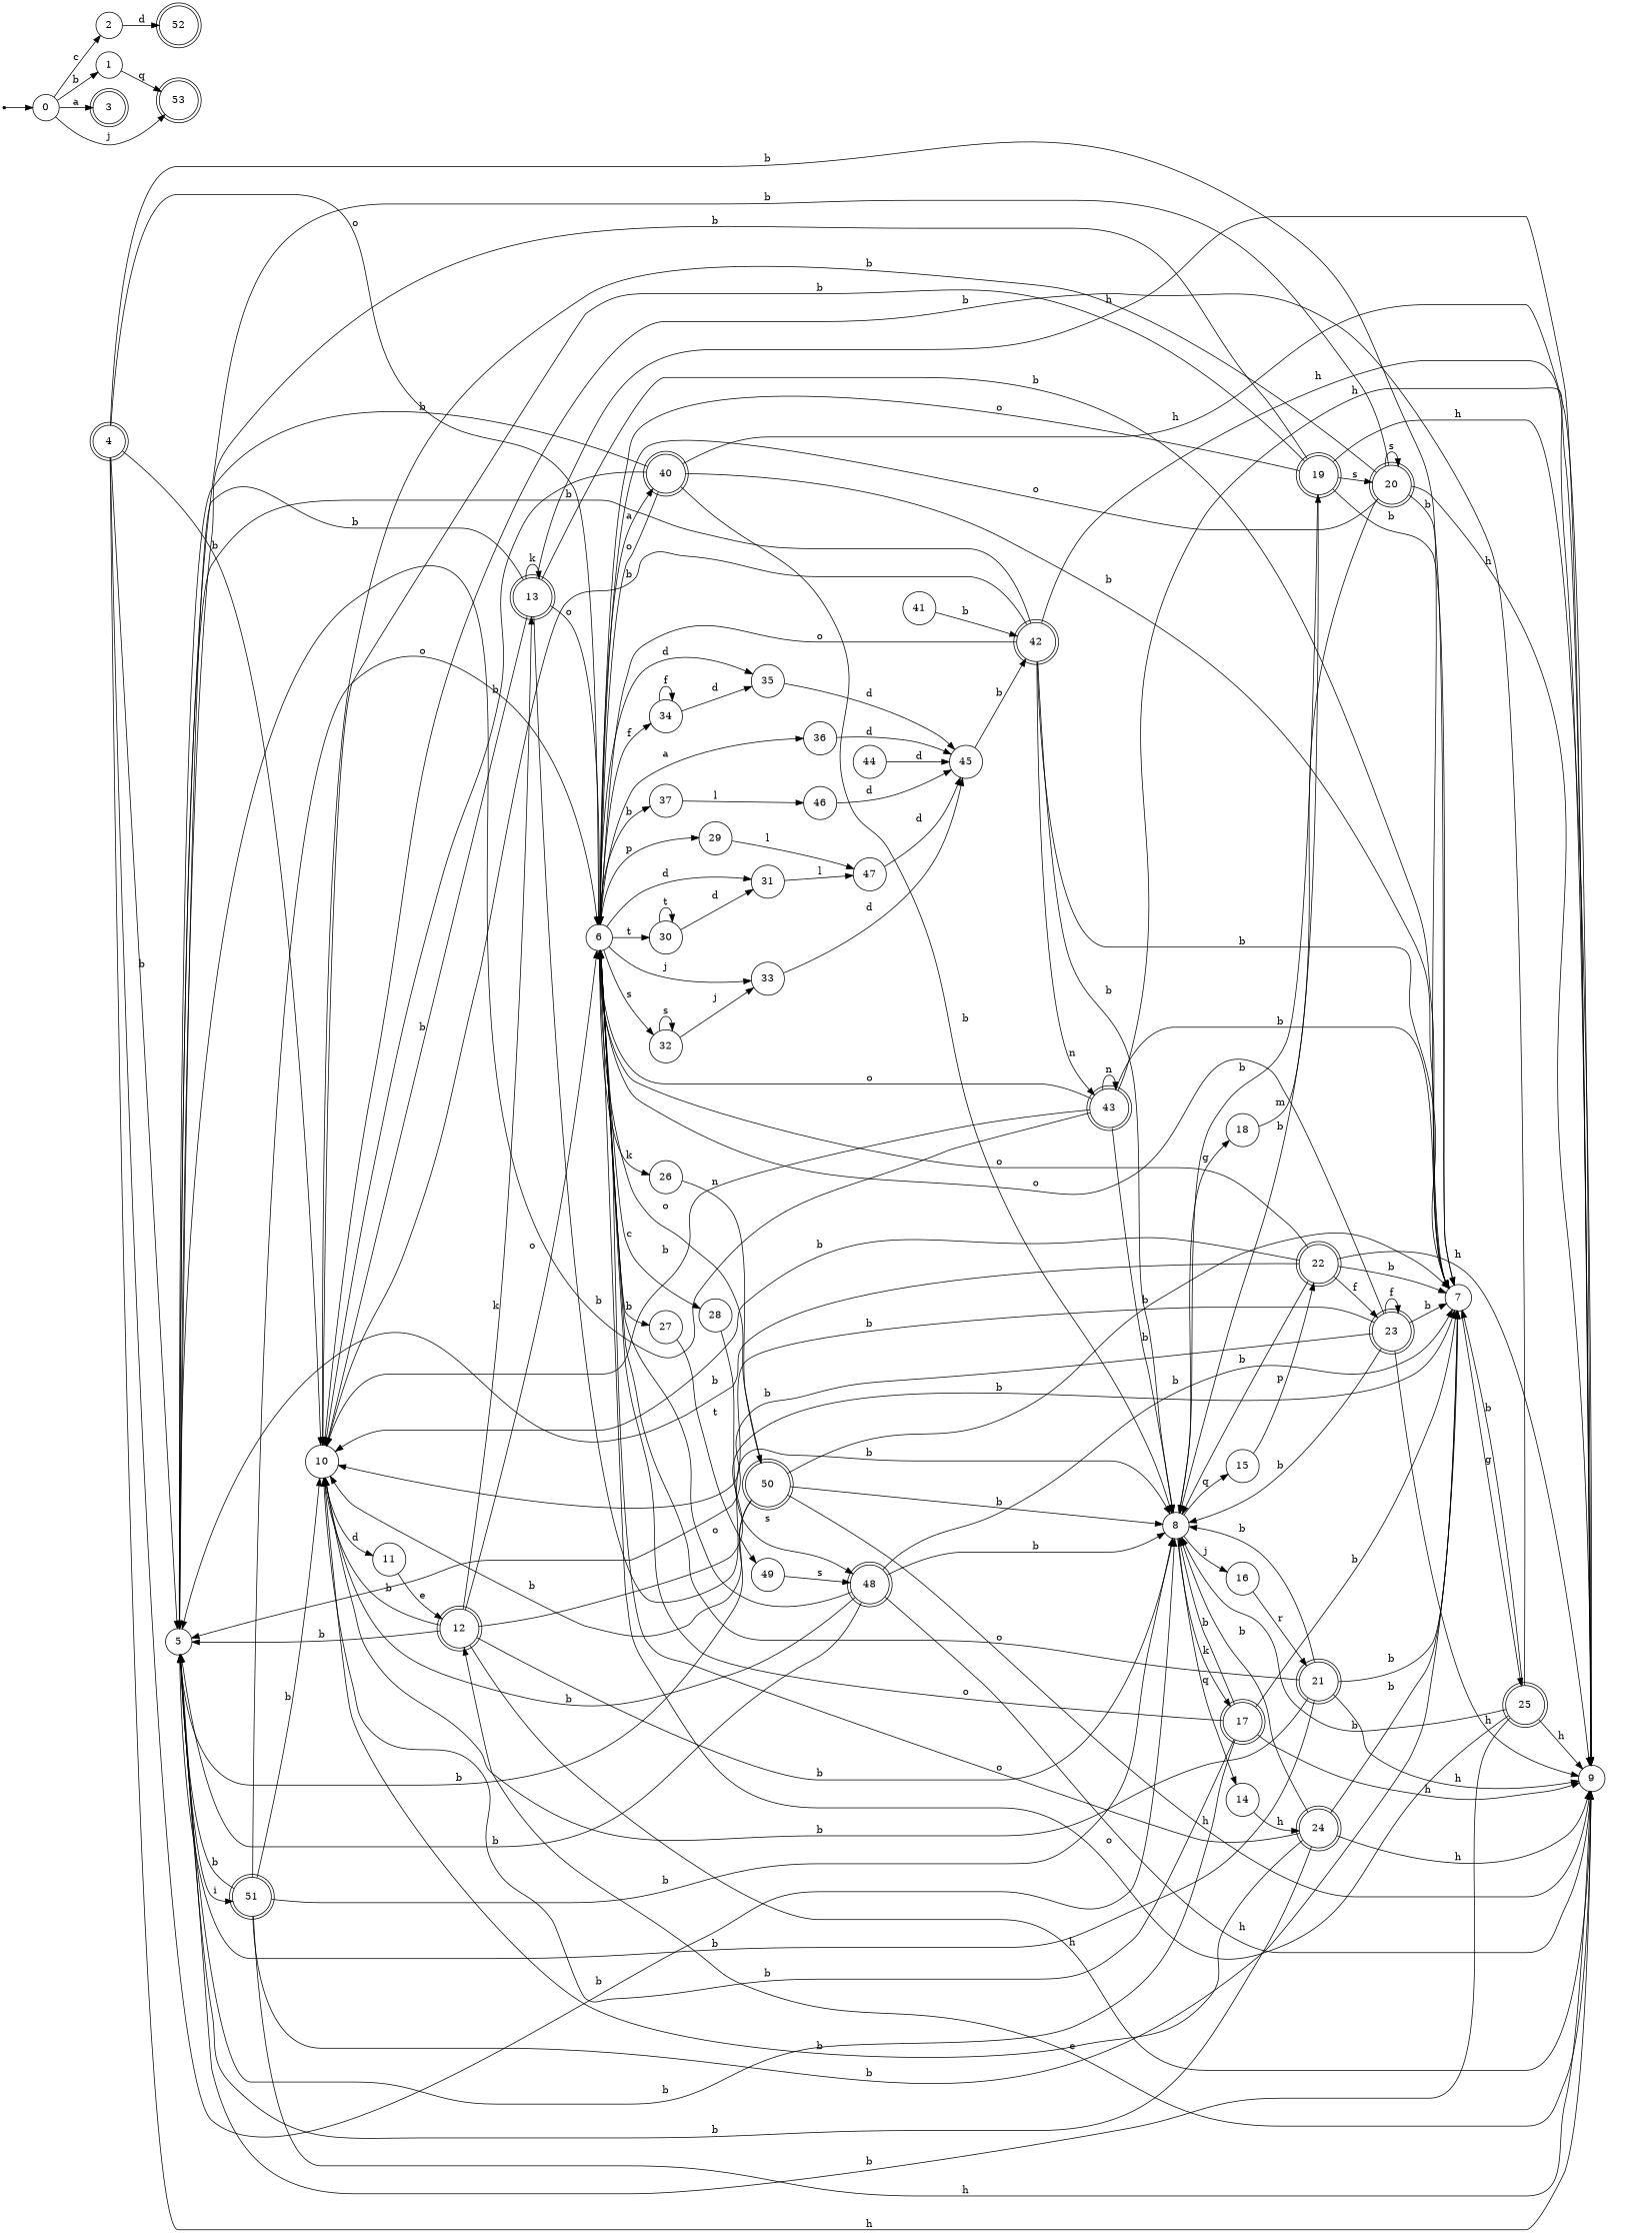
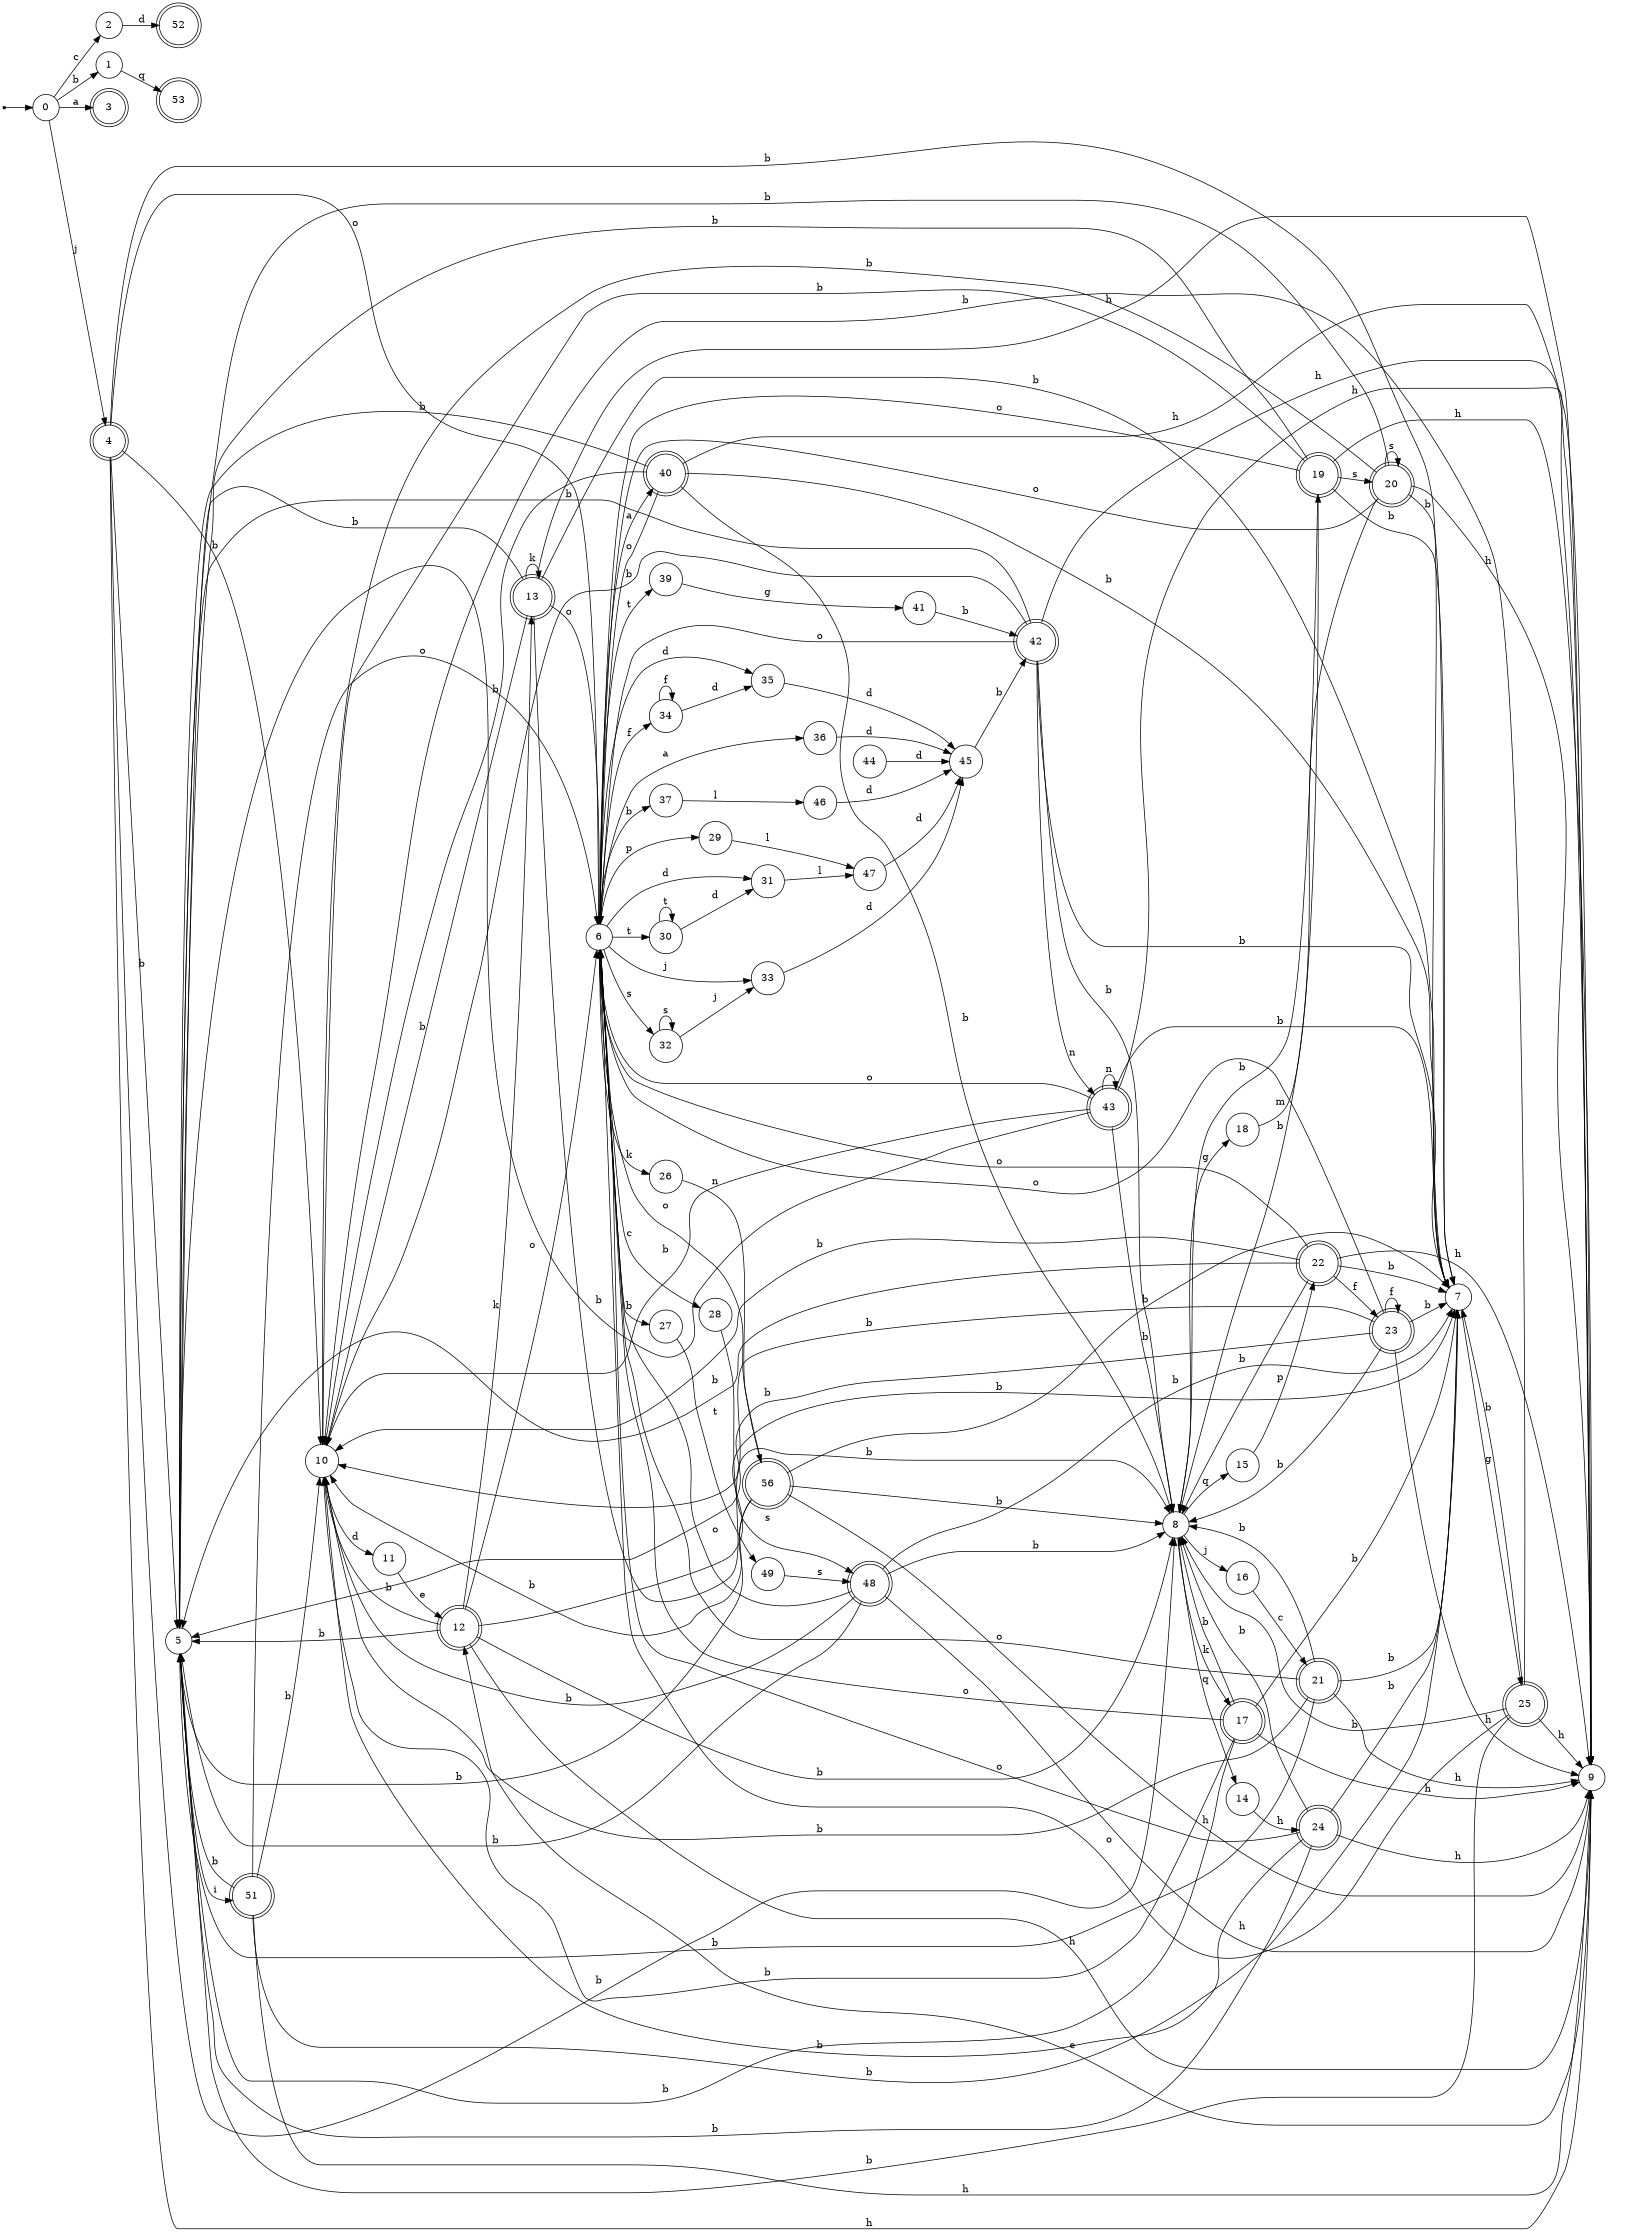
  digraph {
    rankdir=LR
    node [shape=circle]
    dummy0 [shape=point]
    0
    1
    2
    3 [shape=doublecircle]
    4 [shape=doublecircle]
    53 [shape=doublecircle]
    52 [shape=doublecircle]
    5
    6
    7
    8
    9
    10
    51 [shape=doublecircle]
    26
    27
    28
    29
    30
    31
    32
    33
    34
    35
    36
    37
+   39
    40 [shape=doublecircle]
    25 [shape=doublecircle]
    14
    15
    16
    17 [shape=doublecircle]
    18
    12 [shape=doublecircle]
    11
-   50 [shape=doublecircle]
+   50 [shape=doublecircle label=56]
    49
    48 [shape=doublecircle]
    47
    45
    46
    41
    24 [shape=doublecircle]
    22 [shape=doublecircle]
    21 [shape=doublecircle]
    19 [shape=doublecircle]
    13 [shape=doublecircle]
    23 [shape=doublecircle]
    20 [shape=doublecircle]
    42 [shape=doublecircle]
    44
    43 [shape=doublecircle]
    dummy0 -> 0
    0 -> 1 [label=b]
    0 -> 2 [label=c]
    0 -> 3 [label=a]
-   0 -> 53 [label=j]
+   0 -> 4 [label=j]
    1 -> 53 [label=q]
    2 -> 52 [label=d]
    4 -> 5 [label=b]
    4 -> 6 [label=o]
    4 -> 7 [label=b]
    4 -> 8 [label=b]
    4 -> 9 [label=h]
    4 -> 10 [label=b]
    5 -> 51 [label=i]
    6 -> 26 [label=k]
    6 -> 27 [label=b]
    6 -> 28 [label=c]
    6 -> 29 [label=p]
    6 -> 30 [label=t]
    6 -> 31 [label=d]
    6 -> 32 [label=s]
    6 -> 33 [label=j]
    6 -> 34 [label=f]
    6 -> 35 [label=d]
    6 -> 36 [label=a]
    6 -> 37 [label=b]
+   6 -> 39 [label=t]
    6 -> 40 [label=a]
    7 -> 25 [label=g]
    8 -> 14 [label=q]
    8 -> 15 [label=q]
    8 -> 16 [label=j]
    8 -> 17 [label=k]
    8 -> 18 [label=g]
    9 -> 12 [label=e]
    10 -> 11 [label=d]
    51 -> 5 [label=b]
    51 -> 6 [label=o]
    51 -> 7 [label=b]
-   51 -> 8 [label=b]
    51 -> 9 [label=h]
    51 -> 10 [label=b]
    26 -> 50 [label=n]
    27 -> 49 [label=t]
    28 -> 48 [label=s]
    29 -> 47 [label=l]
    30 -> 30 [label=t]
    30 -> 31 [label=d]
    31 -> 47 [label=l]
    32 -> 32 [label=s]
    32 -> 33 [label=j]
    33 -> 45 [label=d]
    34 -> 34 [label=f]
    34 -> 35 [label=d]
    35 -> 45 [label=d]
    36 -> 45 [label=d]
    37 -> 46 [label=l]
+   39 -> 41 [label=g]
    40 -> 5 [label=b]
    40 -> 6 [label=o]
    40 -> 7 [label=b]
    40 -> 8 [label=b]
    40 -> 9 [label=h]
    40 -> 10 [label=b]
    25 -> 5 [label=b]
    25 -> 6 [label=o]
    25 -> 7 [label=b]
    25 -> 8 [label=b]
    25 -> 9 [label=h]
    25 -> 10 [label=b]
    14 -> 24 [label=h]
    15 -> 22 [label=p]
-   16 -> 21 [label=r]
+   16 -> 21 [label=c]
    17 -> 5 [label=b]
    17 -> 6 [label=o]
    17 -> 7 [label=b]
    17 -> 8 [label=b]
    17 -> 9 [label=h]
    17 -> 10 [label=b]
    18 -> 19 [label=m]
    12 -> 5 [label=b]
    12 -> 6 [label=o]
    12 -> 7 [label=b]
    12 -> 8 [label=b]
    12 -> 9 [label=h]
    12 -> 10 [label=b]
    12 -> 13 [label=k]
    11 -> 12 [label=e]
    50 -> 5 [label=b]
    50 -> 6 [label=o]
    50 -> 7 [label=b]
    50 -> 8 [label=b]
    50 -> 9 [label=h]
    50 -> 10 [label=b]
    49 -> 48 [label=s]
    48 -> 5 [label=b]
    48 -> 6 [label=o]
    48 -> 7 [label=b]
    48 -> 8 [label=b]
    48 -> 9 [label=h]
    48 -> 10 [label=b]
    47 -> 45 [label=d]
    45 -> 42 [label=b]
    46 -> 45 [label=d]
    41 -> 42 [label=b]
    24 -> 5 [label=b]
    24 -> 6 [label=o]
    24 -> 7 [label=b]
    24 -> 8 [label=b]
    24 -> 9 [label=h]
    24 -> 10 [label=b]
    22 -> 5 [label=b]
    22 -> 6 [label=o]
    22 -> 7 [label=b]
    22 -> 8 [label=b]
    22 -> 9 [label=h]
    22 -> 10 [label=b]
    22 -> 23 [label=f]
    21 -> 5 [label=b]
    21 -> 6 [label=o]
    21 -> 7 [label=b]
    21 -> 8 [label=b]
    21 -> 9 [label=h]
    21 -> 10 [label=b]
    19 -> 5 [label=b]
    19 -> 6 [label=o]
    19 -> 7 [label=b]
    19 -> 8 [label=b]
    19 -> 9 [label=h]
    19 -> 10 [label=b]
    19 -> 20 [label=s]
    13 -> 5 [label=b]
    13 -> 6 [label=o]
    13 -> 7 [label=b]
    13 -> 8 [label=b]
    13 -> 9 [label=h]
    13 -> 10 [label=b]
    13 -> 13 [label=k]
    23 -> 5 [label=b]
    23 -> 6 [label=o]
    23 -> 7 [label=b]
    23 -> 8 [label=b]
    23 -> 9 [label=h]
    23 -> 10 [label=b]
    23 -> 23 [label=f]
    20 -> 5 [label=b]
    20 -> 6 [label=o]
    20 -> 7 [label=b]
    20 -> 8 [label=b]
    20 -> 9 [label=h]
    20 -> 10 [label=b]
    20 -> 20 [label=s]
    42 -> 5 [label=b]
    42 -> 6 [label=o]
    42 -> 7 [label=b]
    42 -> 8 [label=b]
    42 -> 9 [label=h]
    42 -> 10 [label=b]
    42 -> 43 [label=n]
    44 -> 45 [label=d]
    43 -> 5 [label=b]
    43 -> 6 [label=o]
    43 -> 7 [label=b]
    43 -> 8 [label=b]
    43 -> 9 [label=h]
    43 -> 10 [label=b]
    43 -> 43 [label=n]
  }
